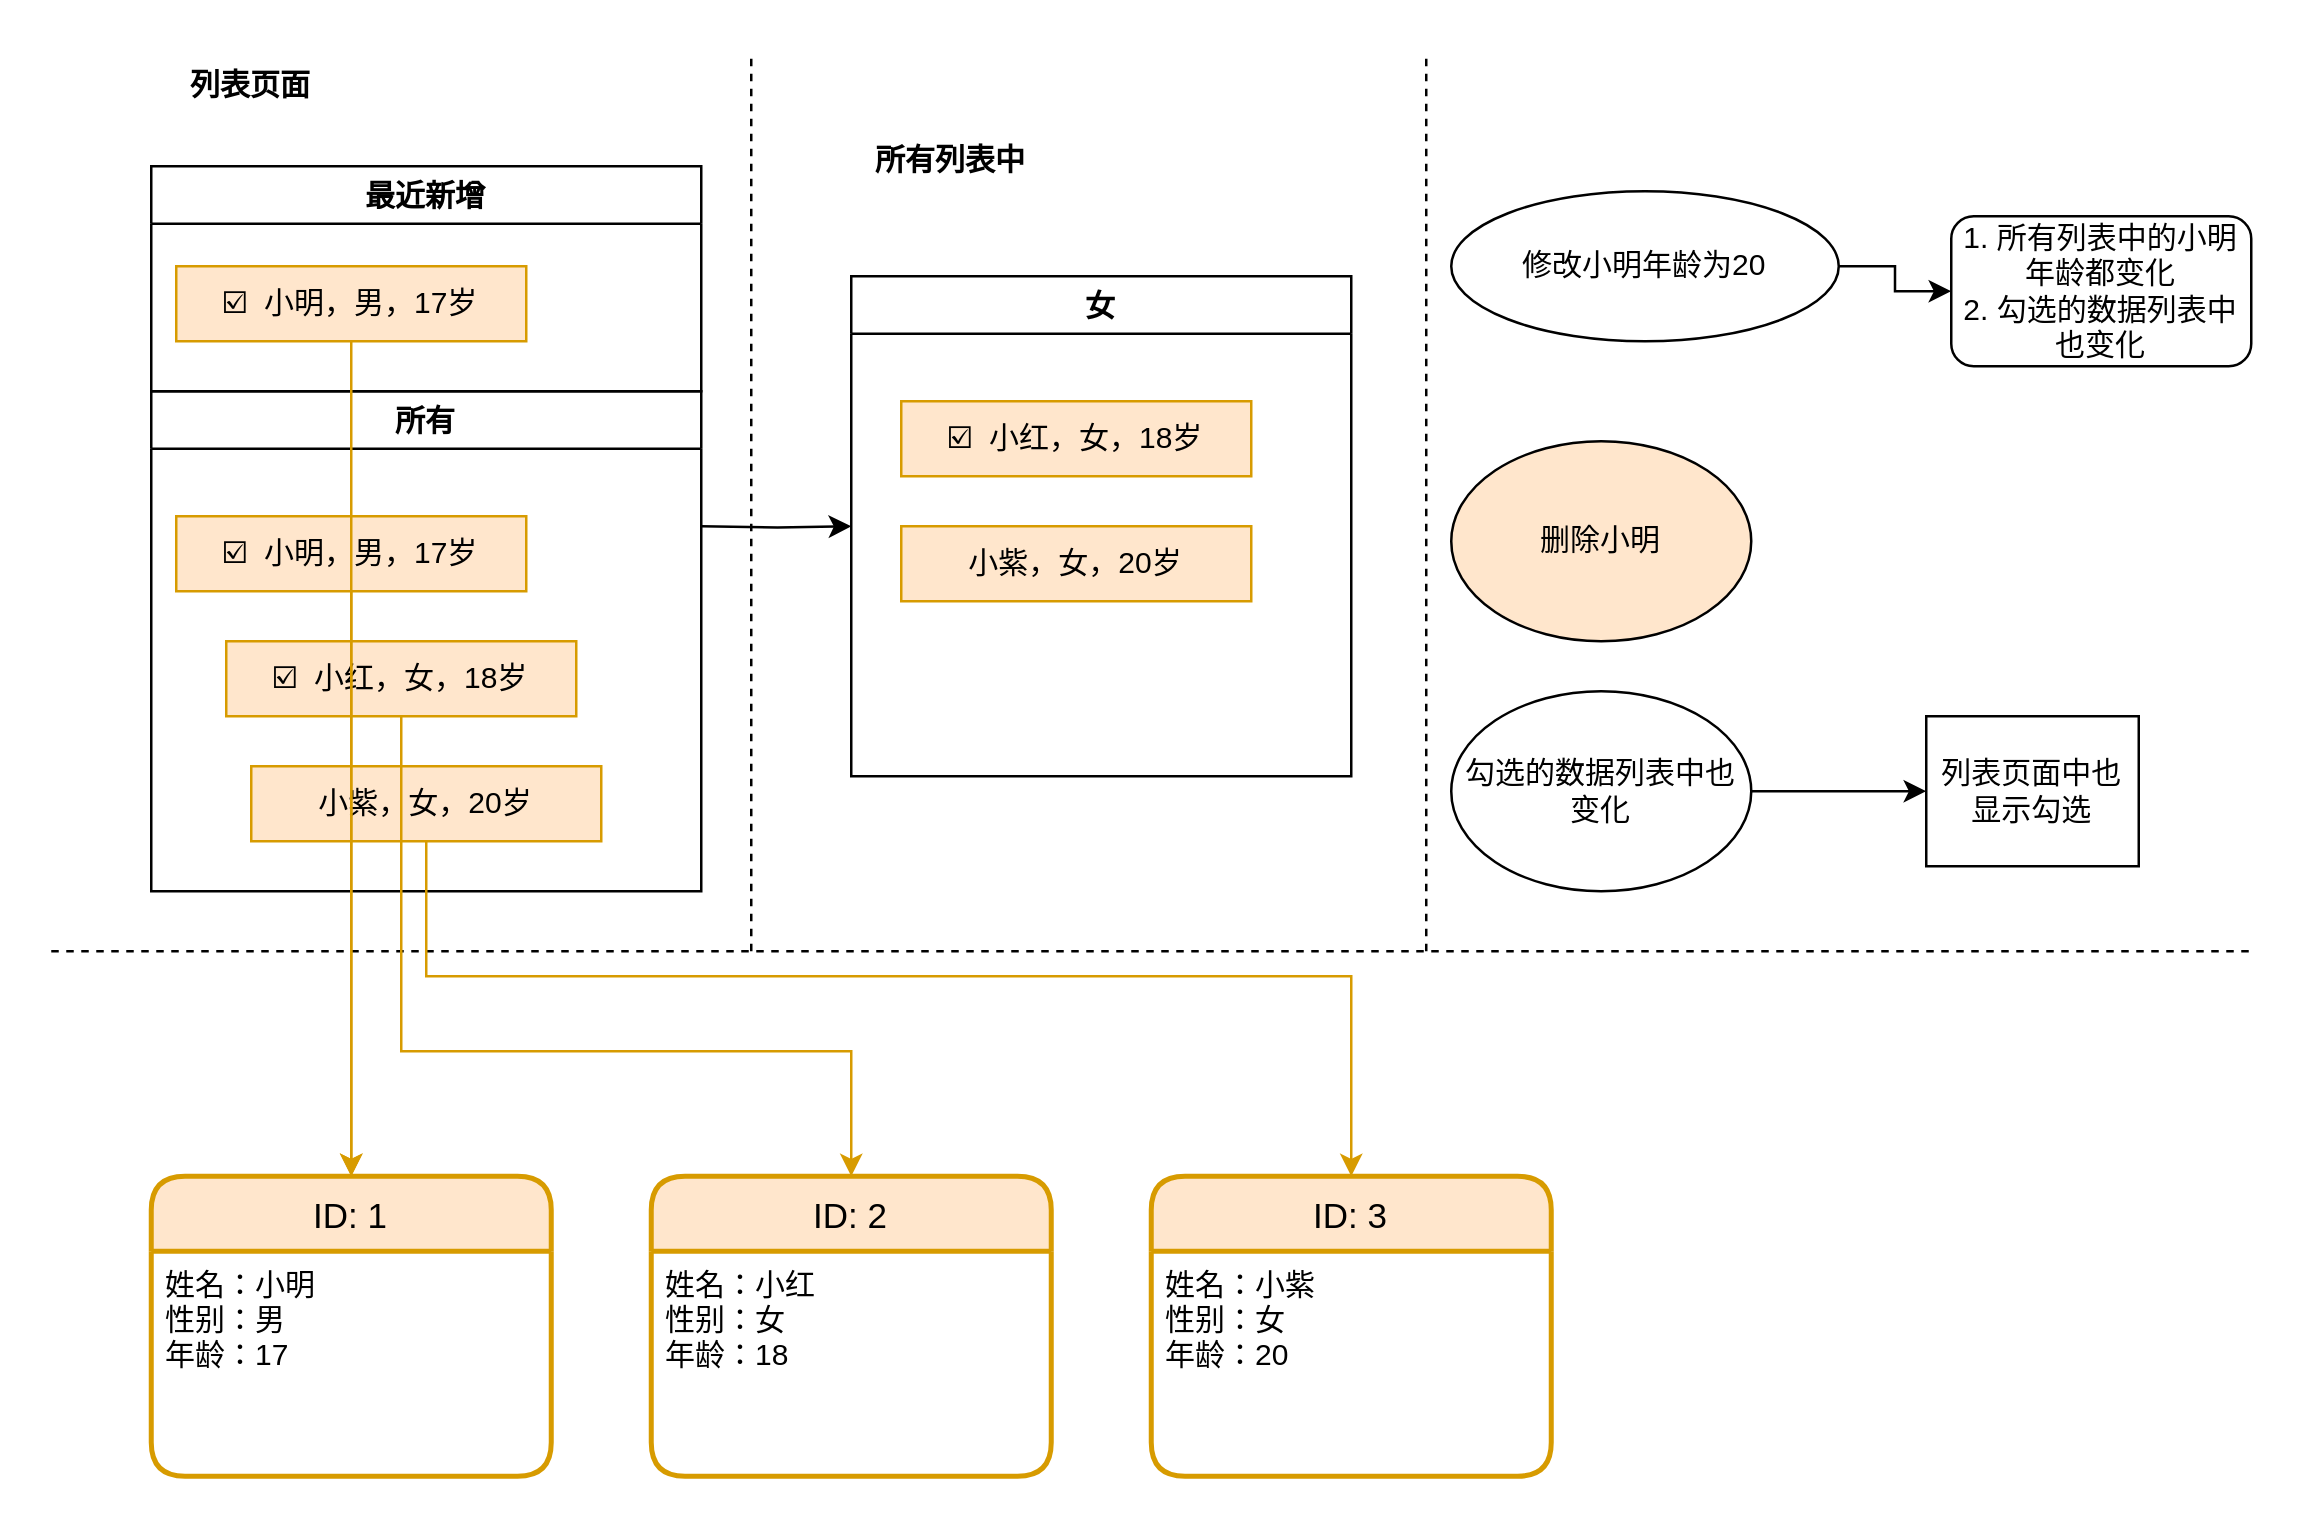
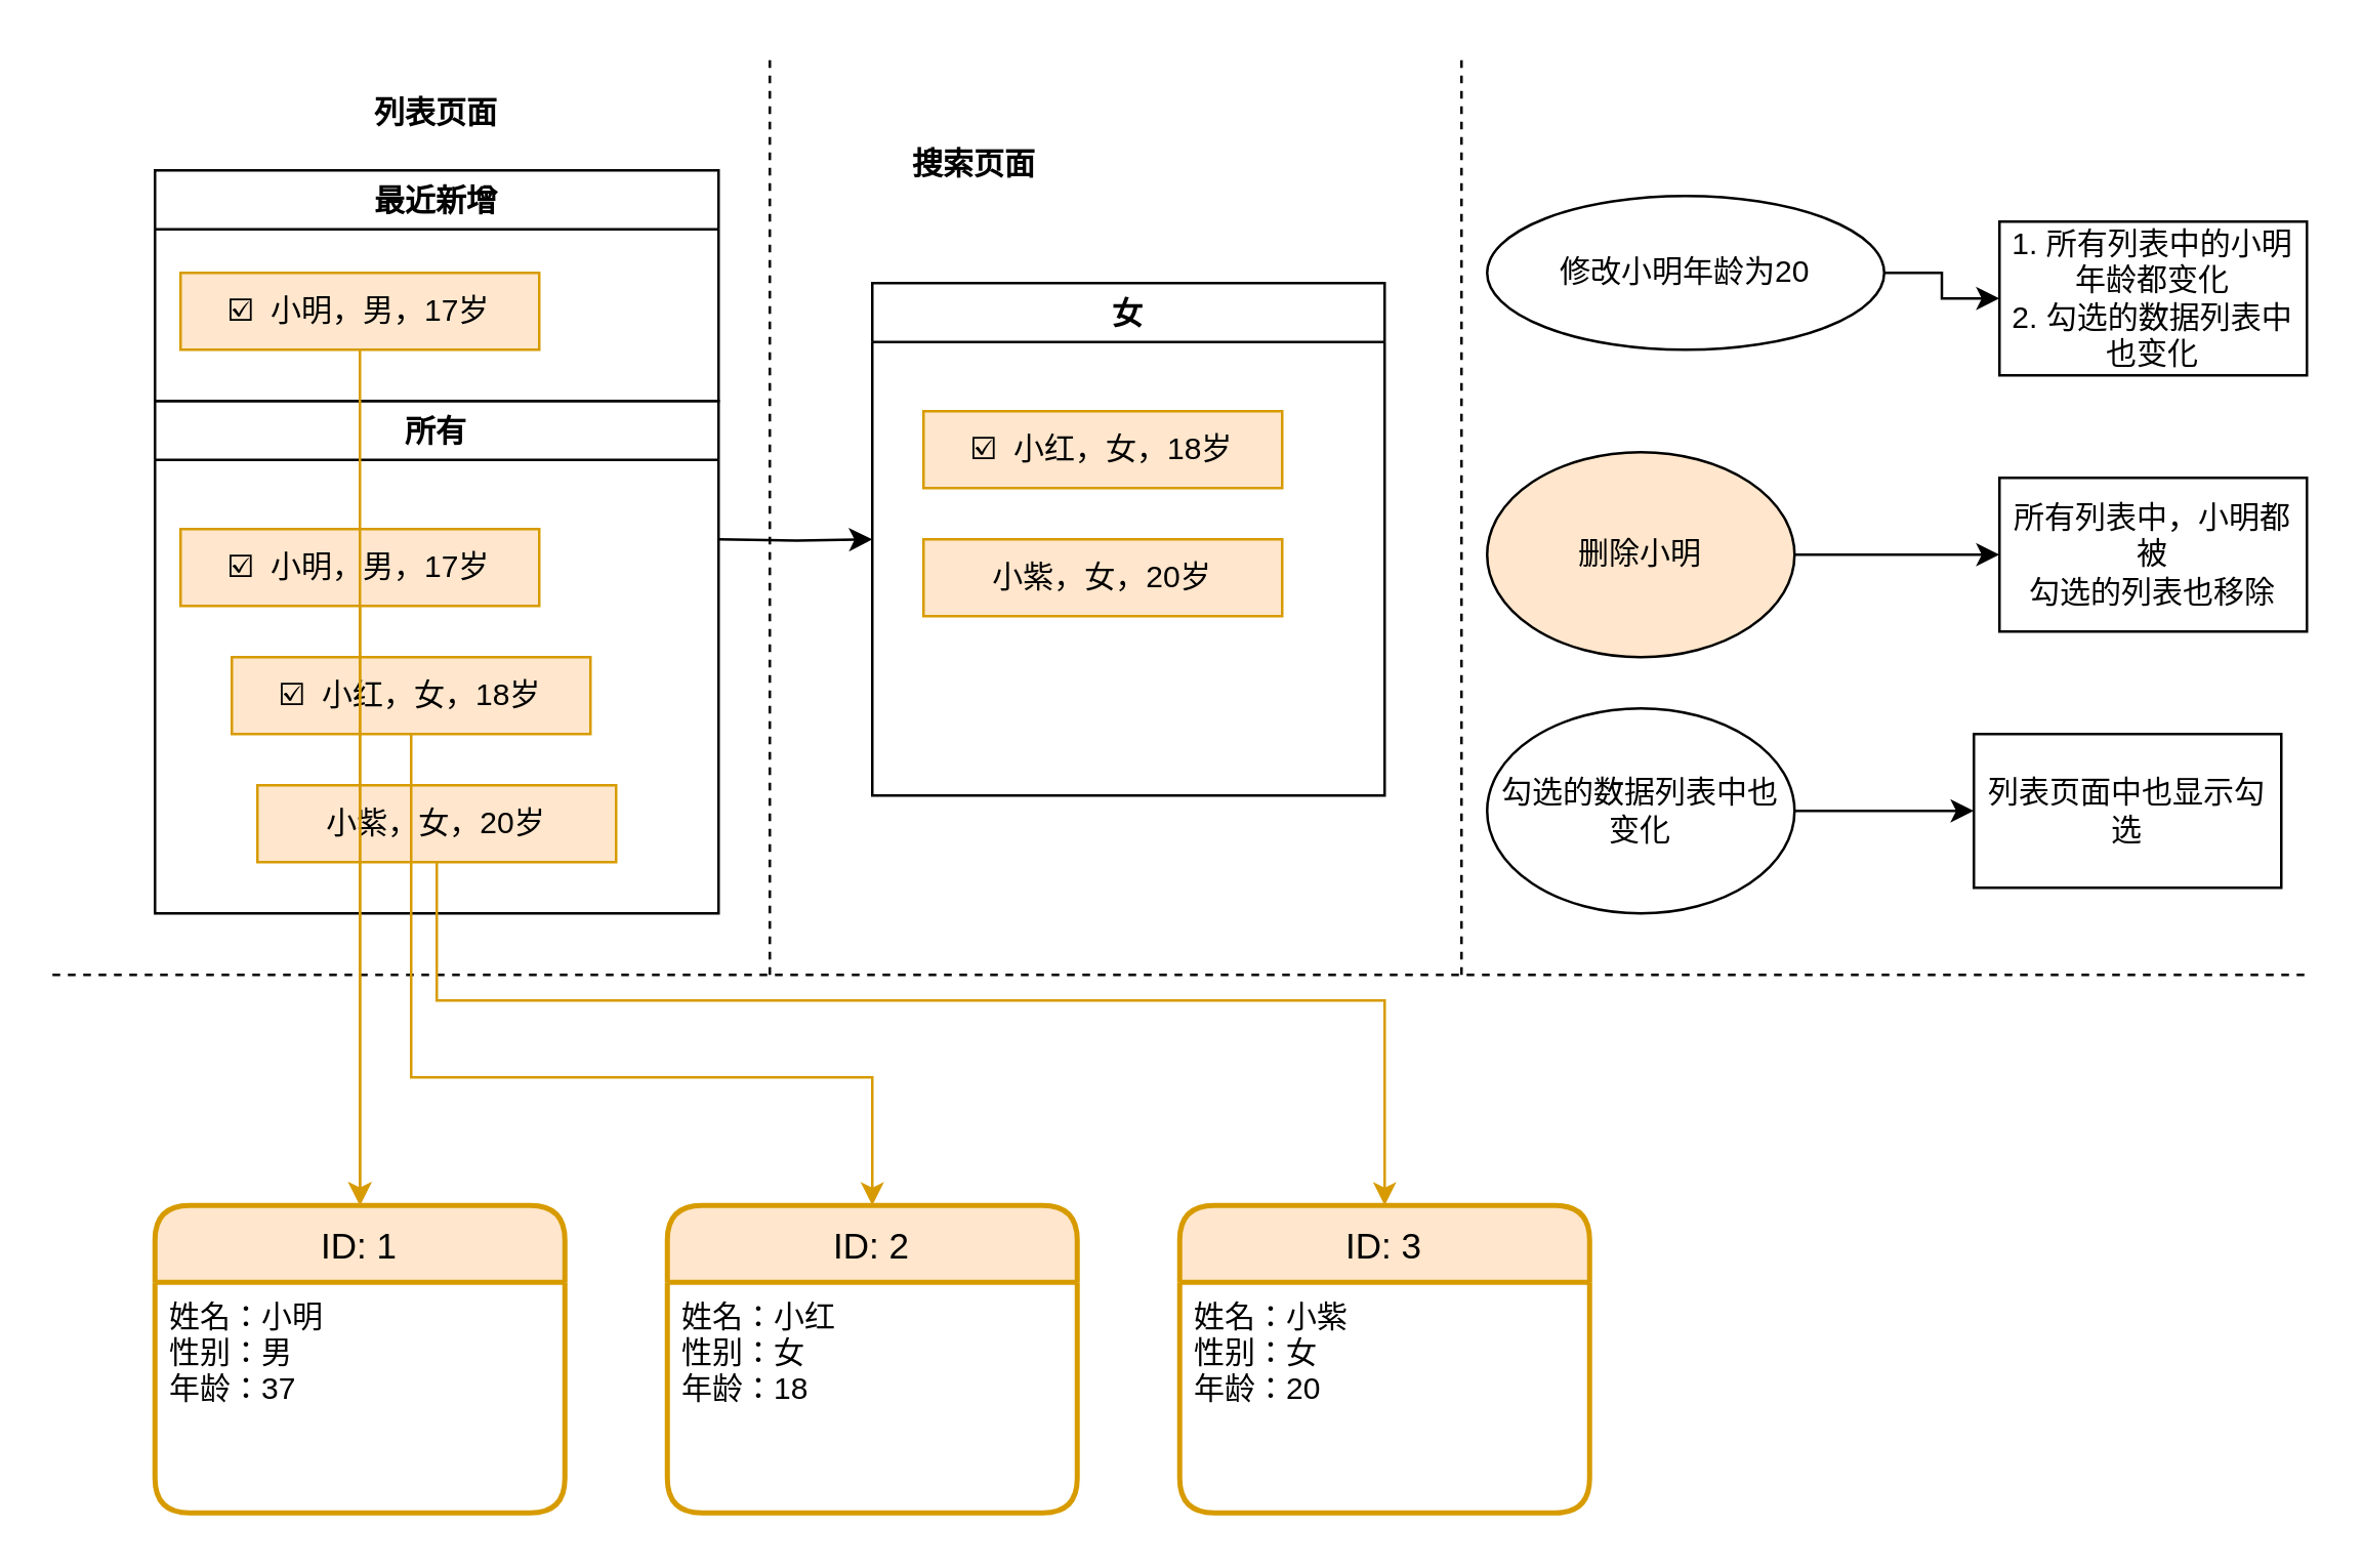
  <mxCell id="0" />
  <mxCell id="1" parent="0" />
  <mxCell id="2" value="" style="edgeStyle=orthogonalEdgeStyle;rounded=0;orthogonalLoop=1;jettySize=auto;html=1;entryX=0;entryY=0.5;entryDx=0;entryDy=0;" parent="1" target="7" edge="1"><mxGeometry relative="1" as="geometry"><mxPoint x="280" y="210" as="sourcePoint" /><mxPoint x="320" y="230" as="targetPoint" /></mxGeometry></mxCell>
  <mxCell id="3" value="所有" style="swimlane;" parent="1" vertex="1"><mxGeometry x="60" y="156" width="220" height="200" as="geometry"><mxRectangle x="40" y="90" width="60" height="23" as="alternateBounds" /></mxGeometry></mxCell>
  <mxCell id="4" value="☑️&amp;nbsp; 小明，男，17岁" style="whiteSpace=wrap;html=1;fillColor=#ffe6cc;strokeColor=#d79b00;" parent="3" vertex="1"><mxGeometry x="10" y="50" width="140" height="30" as="geometry" /></mxCell>
  <mxCell id="5" value="☑️&amp;nbsp; 小红，女，18岁" style="whiteSpace=wrap;html=1;fillColor=#ffe6cc;strokeColor=#d79b00;" parent="3" vertex="1"><mxGeometry x="30" y="100" width="140" height="30" as="geometry" /></mxCell>
  <mxCell id="6" value="小紫，女，20岁" style="whiteSpace=wrap;html=1;fillColor=#ffe6cc;strokeColor=#d79b00;" parent="3" vertex="1"><mxGeometry x="40" y="150" width="140" height="30" as="geometry" /></mxCell>
  <mxCell id="7" value="女" style="swimlane;startSize=23;" parent="1" vertex="1"><mxGeometry x="340" y="110" width="200" height="200" as="geometry" /></mxCell>
  <mxCell id="8" value="☑️&amp;nbsp; 小红，女，18岁" style="whiteSpace=wrap;html=1;fillColor=#ffe6cc;strokeColor=#d79b00;" parent="7" vertex="1"><mxGeometry x="20" y="50" width="140" height="30" as="geometry" /></mxCell>
  <mxCell id="9" value="小紫，女，20岁" style="whiteSpace=wrap;html=1;fillColor=#ffe6cc;strokeColor=#d79b00;" parent="7" vertex="1"><mxGeometry x="20" y="100" width="140" height="30" as="geometry" /></mxCell>
  <mxCell id="10" value="" style="endArrow=none;dashed=1;html=1;rounded=0;" parent="1" edge="1"><mxGeometry width="50" height="50" relative="1" as="geometry"><mxPoint x="300" y="380" as="sourcePoint" /><mxPoint x="300" as="targetPoint" y="20" /></mxGeometry></mxCell>
- <mxCell id="11" value="列表页面" style="text;align=center;fontStyle=1;verticalAlign=middle;spacingLeft=3;spacingRight=3;strokeColor=none;rotatable=0;points=[[0,0.5],[1,0.5]];portConstraint=eastwest;" parent="1" vertex="1"><mxGeometry x="60" width="80" height="26" as="geometry" y="20" /></mxCell>
- <mxCell id="12" value="所有列表中" style="text;align=center;fontStyle=1;verticalAlign=middle;spacingLeft=3;spacingRight=3;strokeColor=none;rotatable=0;points=[[0,0.5],[1,0.5]];portConstraint=eastwest;" parent="1" vertex="1"><mxGeometry x="340" y="50" width="80" height="26" as="geometry" /></mxCell>
+ <mxCell id="11" value="列表页面" style="text;align=center;fontStyle=1;verticalAlign=middle;spacingLeft=3;spacingRight=3;strokeColor=none;rotatable=0;points=[[0,0.5],[1,0.5]];portConstraint=eastwest;" parent="1" vertex="1"><mxGeometry x="130" y="30" width="80" height="26" as="geometry" /></mxCell>
+ <mxCell id="12" value="搜索页面" style="text;align=center;fontStyle=1;verticalAlign=middle;spacingLeft=3;spacingRight=3;strokeColor=none;rotatable=0;points=[[0,0.5],[1,0.5]];portConstraint=eastwest;" parent="1" vertex="1"><mxGeometry x="340" y="50" width="80" height="26" as="geometry" /></mxCell>
  <mxCell id="13" value="" style="endArrow=none;dashed=1;html=1;rounded=0;" parent="1" edge="1"><mxGeometry width="50" height="50" relative="1" as="geometry"><mxPoint x="570" y="380" as="sourcePoint" /><mxPoint x="570" as="targetPoint" y="20" /></mxGeometry></mxCell>
  <mxCell id="14" value="" style="endArrow=none;dashed=1;html=1;rounded=0;" parent="1" edge="1"><mxGeometry width="50" height="50" relative="1" as="geometry"><mxPoint y="380" as="sourcePoint" x="20" /><mxPoint x="900" y="380" as="targetPoint" /></mxGeometry></mxCell>
  <mxCell id="15" value="ID: 1" style="swimlane;childLayout=stackLayout;horizontal=1;startSize=30;horizontalStack=0;rounded=1;fontSize=14;fontStyle=0;strokeWidth=2;resizeParent=0;resizeLast=1;shadow=0;dashed=0;align=center;fillColor=#ffe6cc;strokeColor=#d79b00;" parent="1" vertex="1"><mxGeometry x="60" y="470" width="160" height="120" as="geometry" /></mxCell>
- <mxCell id="16" value="姓名：小明&#10;性别：男&#10;年龄：17" style="align=left;strokeColor=none;fillColor=none;spacingLeft=4;fontSize=12;verticalAlign=top;resizable=0;rotatable=0;part=1;" parent="15" vertex="1"><mxGeometry y="30" width="160" height="90" as="geometry" /></mxCell>
+ <mxCell id="16" value="姓名：小明&#10;性别：男&#10;年龄：37" style="align=left;strokeColor=none;fillColor=none;spacingLeft=4;fontSize=12;verticalAlign=top;resizable=0;rotatable=0;part=1;" parent="15" vertex="1"><mxGeometry y="30" width="160" height="90" as="geometry" /></mxCell>
  <mxCell id="17" value="ID: 2" style="swimlane;childLayout=stackLayout;horizontal=1;startSize=30;horizontalStack=0;rounded=1;fontSize=14;fontStyle=0;strokeWidth=2;resizeParent=0;resizeLast=1;shadow=0;dashed=0;align=center;fillColor=#ffe6cc;strokeColor=#d79b00;" parent="1" vertex="1"><mxGeometry x="260" y="470" width="160" height="120" as="geometry" /></mxCell>
  <mxCell id="18" value="姓名：小红&#10;性别：女&#10;年龄：18" style="align=left;strokeColor=none;fillColor=none;spacingLeft=4;fontSize=12;verticalAlign=top;resizable=0;rotatable=0;part=1;" parent="17" vertex="1"><mxGeometry y="30" width="160" height="90" as="geometry" /></mxCell>
  <mxCell id="19" value="ID: 3" style="swimlane;childLayout=stackLayout;horizontal=1;startSize=30;horizontalStack=0;rounded=1;fontSize=14;fontStyle=0;strokeWidth=2;resizeParent=0;resizeLast=1;shadow=0;dashed=0;align=center;fillColor=#ffe6cc;strokeColor=#d79b00;" parent="1" vertex="1"><mxGeometry x="460" y="470" width="160" height="120" as="geometry" /></mxCell>
  <mxCell id="20" value="姓名：小紫&#10;性别：女&#10;年龄：20" style="align=left;strokeColor=none;fillColor=none;spacingLeft=4;fontSize=12;verticalAlign=top;resizable=0;rotatable=0;part=1;" parent="19" vertex="1"><mxGeometry y="30" width="160" height="90" as="geometry" /></mxCell>
  <mxCell id="21" style="edgeStyle=orthogonalEdgeStyle;rounded=0;orthogonalLoop=1;jettySize=auto;html=1;exitX=0.5;exitY=1;exitDx=0;exitDy=0;entryX=0.5;entryY=0;entryDx=0;entryDy=0;fillColor=#ffe6cc;strokeColor=#d79b00;" parent="1" source="6" target="19" edge="1"><mxGeometry relative="1" as="geometry"><Array as="points"><mxPoint x="170" y="390" /><mxPoint x="540" y="390" /></Array></mxGeometry></mxCell>
  <mxCell id="22" style="edgeStyle=orthogonalEdgeStyle;rounded=0;orthogonalLoop=1;jettySize=auto;html=1;exitX=0.5;exitY=1;exitDx=0;exitDy=0;entryX=0.5;entryY=0;entryDx=0;entryDy=0;fillColor=#ffe6cc;strokeColor=#d79b00;" parent="1" source="4" target="15" edge="1"><mxGeometry relative="1" as="geometry" /></mxCell>
  <mxCell id="23" style="edgeStyle=orthogonalEdgeStyle;rounded=0;orthogonalLoop=1;jettySize=auto;html=1;exitX=0.5;exitY=1;exitDx=0;exitDy=0;entryX=0.5;entryY=0;entryDx=0;entryDy=0;fillColor=#ffe6cc;strokeColor=#d79b00;" parent="1" source="5" target="17" edge="1"><mxGeometry relative="1" as="geometry"><Array as="points"><mxPoint x="160" y="420" /><mxPoint x="340" y="420" /></Array></mxGeometry></mxCell>
  <mxCell id="24" value="" style="edgeStyle=orthogonalEdgeStyle;rounded=0;orthogonalLoop=1;jettySize=auto;html=1;" parent="1" source="25" target="28" edge="1"><mxGeometry relative="1" as="geometry" /></mxCell>
  <mxCell id="25" value="修改小明年龄为20" style="ellipse;whiteSpace=wrap;html=1;" parent="1" vertex="1"><mxGeometry x="580" y="76" width="155" height="60" as="geometry" /></mxCell>
+ <mxCell id="26" value="" style="edgeStyle=orthogonalEdgeStyle;rounded=0;orthogonalLoop=1;jettySize=auto;html=1;" parent="1" source="27" target="29" edge="1"><mxGeometry relative="1" as="geometry" /></mxCell>
  <mxCell id="27" value="删除小明" style="ellipse;whiteSpace=wrap;html=1;fillColor=#ffe6cc;" parent="1" vertex="1"><mxGeometry x="580" y="176" width="120" height="80" as="geometry" /></mxCell>
- <mxCell id="28" value="1. 所有列表中的小明年龄都变化&lt;br&gt;2. 勾选的数据列表中也变化" style="whiteSpace=wrap;html=1;rounded=1;" parent="1" vertex="1"><mxGeometry x="780" y="86" width="120" height="60" as="geometry" /></mxCell>
+ <mxCell id="28" value="1. 所有列表中的小明年龄都变化&lt;br&gt;2. 勾选的数据列表中也变化" style="whiteSpace=wrap;html=1;" parent="1" vertex="1"><mxGeometry x="780" y="86" width="120" height="60" as="geometry" /></mxCell>
+ <mxCell id="29" value="所有列表中，小明都被&lt;br&gt;勾选的列表也移除" style="whiteSpace=wrap;html=1;" parent="1" vertex="1"><mxGeometry x="780" y="186" width="120" height="60" as="geometry" /></mxCell>
  <mxCell id="30" value="" style="edgeStyle=orthogonalEdgeStyle;rounded=0;orthogonalLoop=1;jettySize=auto;html=1;" parent="1" source="31" target="32" edge="1"><mxGeometry relative="1" as="geometry" /></mxCell>
  <mxCell id="31" value="勾选的数据列表中也变化" style="ellipse;whiteSpace=wrap;html=1;" parent="1" vertex="1"><mxGeometry x="580" y="276" width="120" height="80" as="geometry" /></mxCell>
- <mxCell id="32" value="&lt;span&gt;列表页面中也显示勾选&lt;/span&gt;" style="whiteSpace=wrap;html=1;" parent="1" vertex="1"><mxGeometry x="770" y="286" width="85" height="60" as="geometry" /></mxCell>
+ <mxCell id="32" value="&lt;span&gt;列表页面中也显示勾选&lt;/span&gt;" style="whiteSpace=wrap;html=1;" parent="1" vertex="1"><mxGeometry x="770" y="286" width="120" height="60" as="geometry" /></mxCell>
  <mxCell id="33" value="最近新增" style="swimlane;" parent="1" vertex="1"><mxGeometry x="60" y="66" width="220" height="90" as="geometry"><mxRectangle x="40" y="90" width="60" height="23" as="alternateBounds" /></mxGeometry></mxCell>
  <mxCell id="34" value="☑️&amp;nbsp; 小明，男，17岁" style="whiteSpace=wrap;html=1;fillColor=#ffe6cc;strokeColor=#d79b00;" parent="33" vertex="1"><mxGeometry x="10" y="40" width="140" height="30" as="geometry" /></mxCell>
  <mxCell id="35" style="edgeStyle=orthogonalEdgeStyle;rounded=0;orthogonalLoop=1;jettySize=auto;html=1;exitX=0.5;exitY=1;exitDx=0;exitDy=0;fillColor=#ffe6cc;strokeColor=#d79b00;" parent="1" source="34" target="15" edge="1"><mxGeometry relative="1" as="geometry" /></mxCell>
